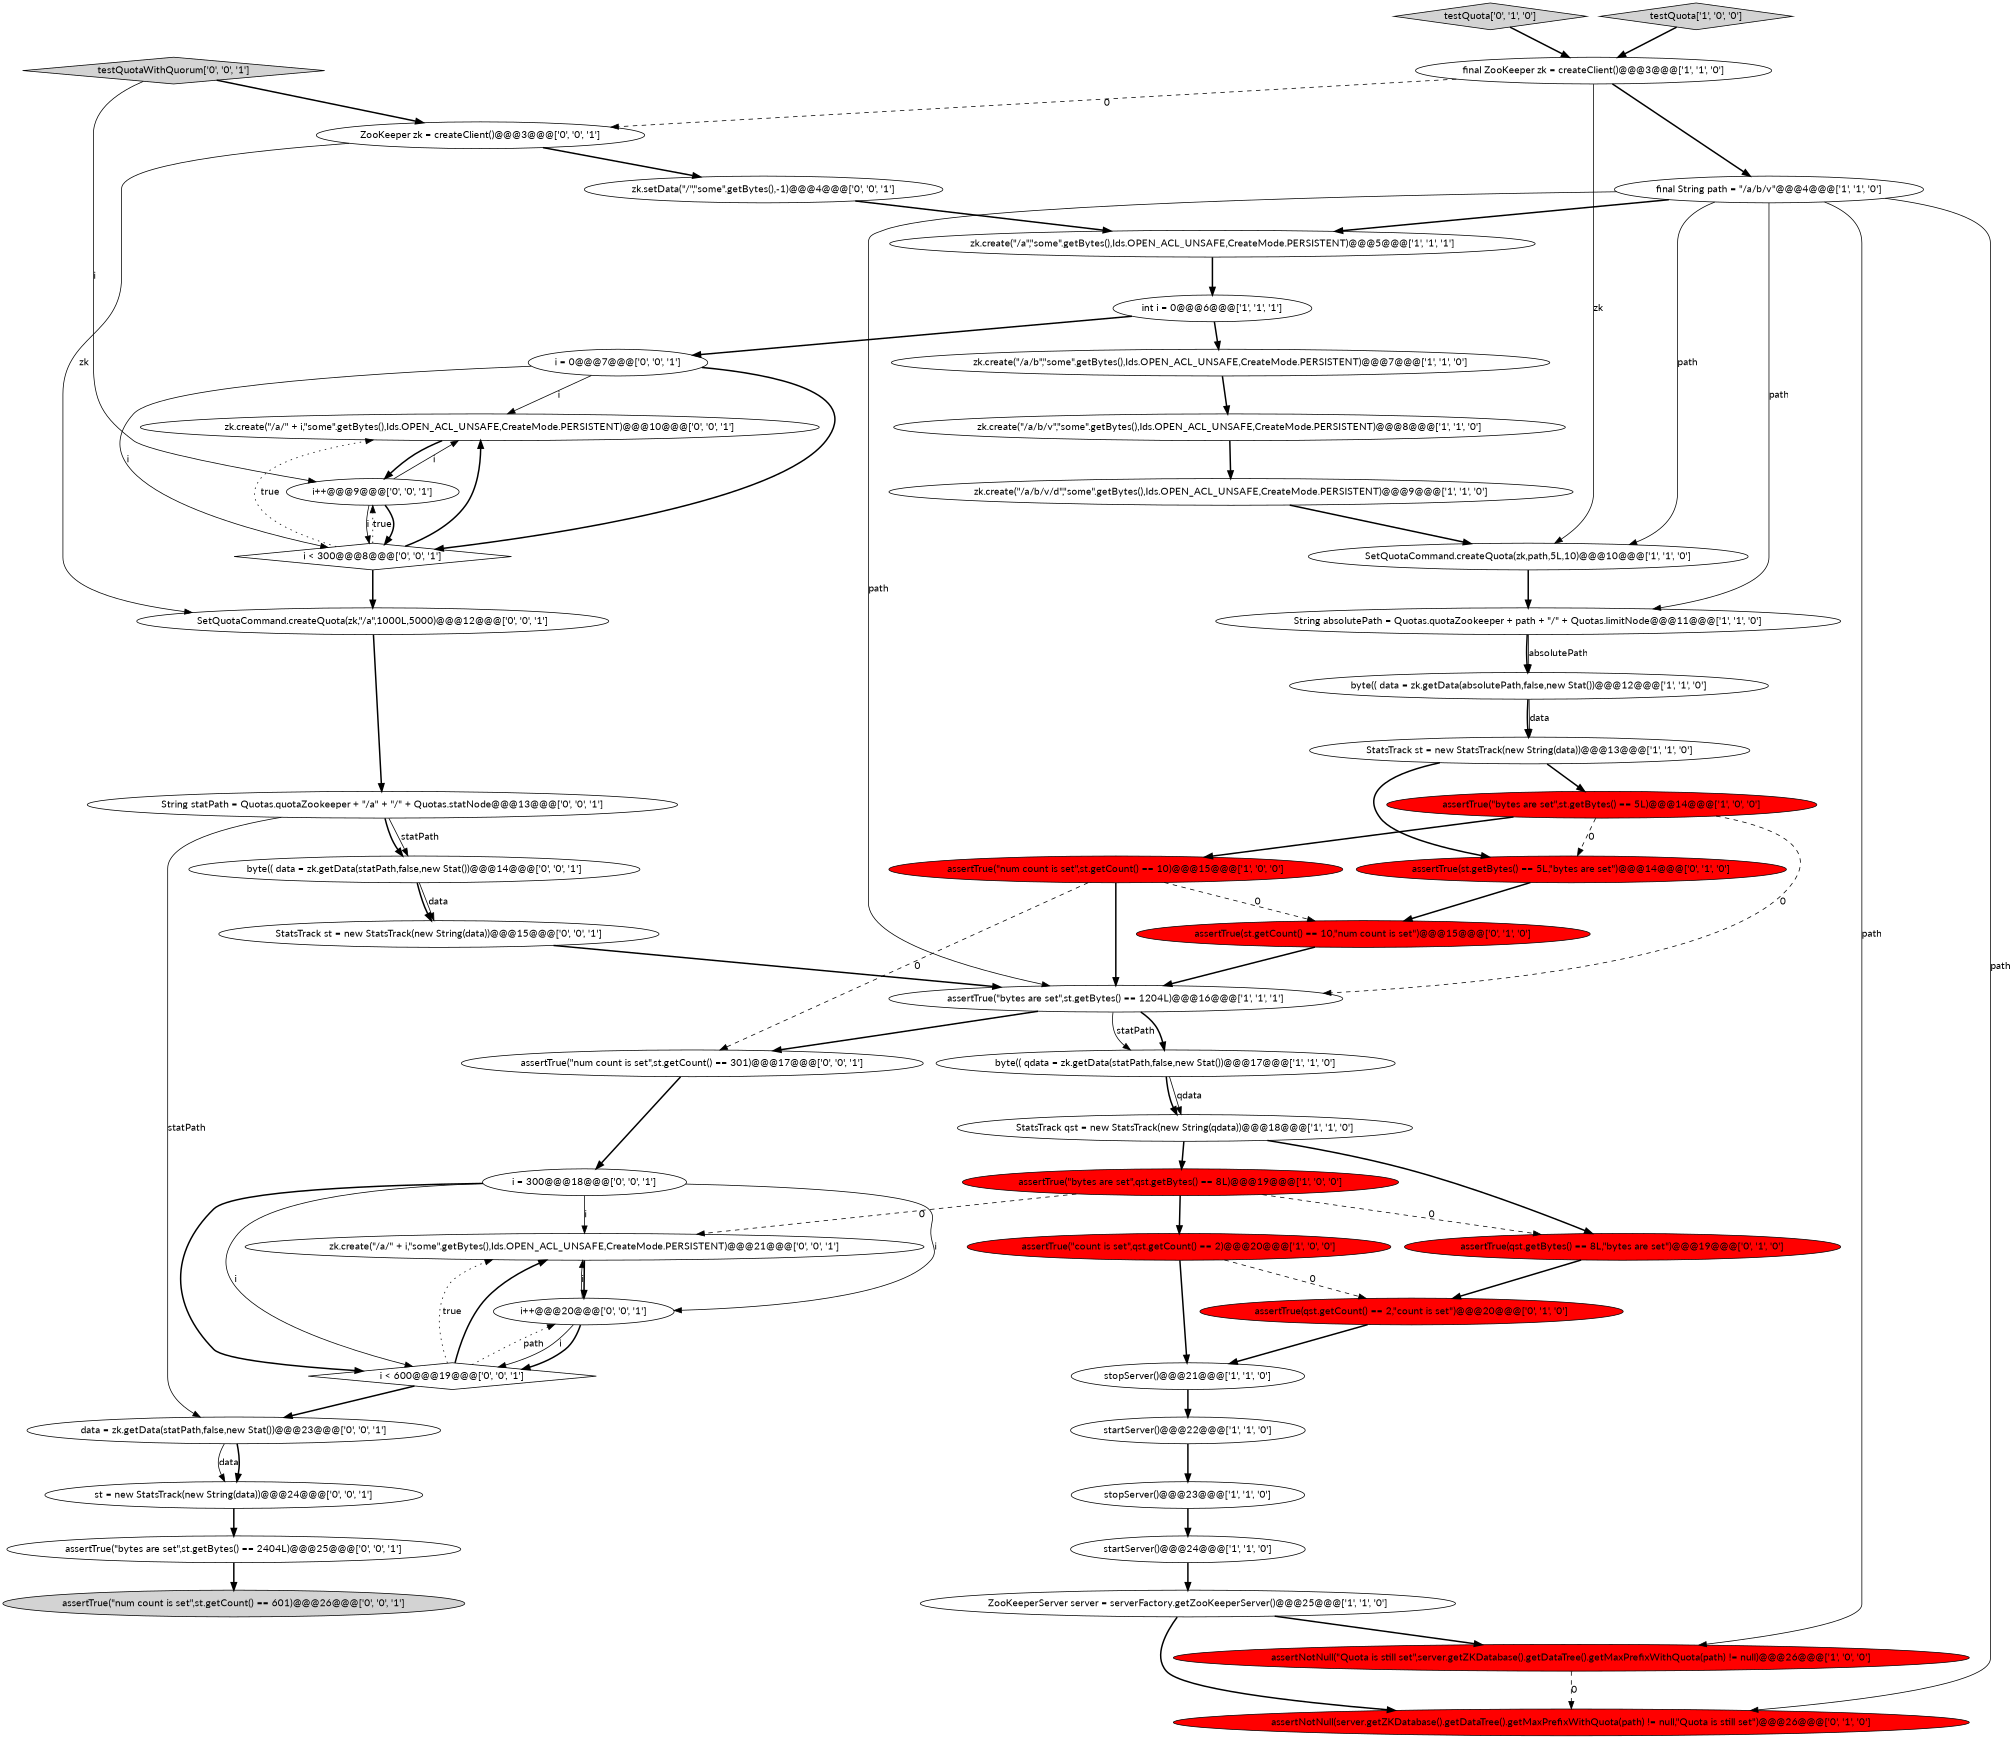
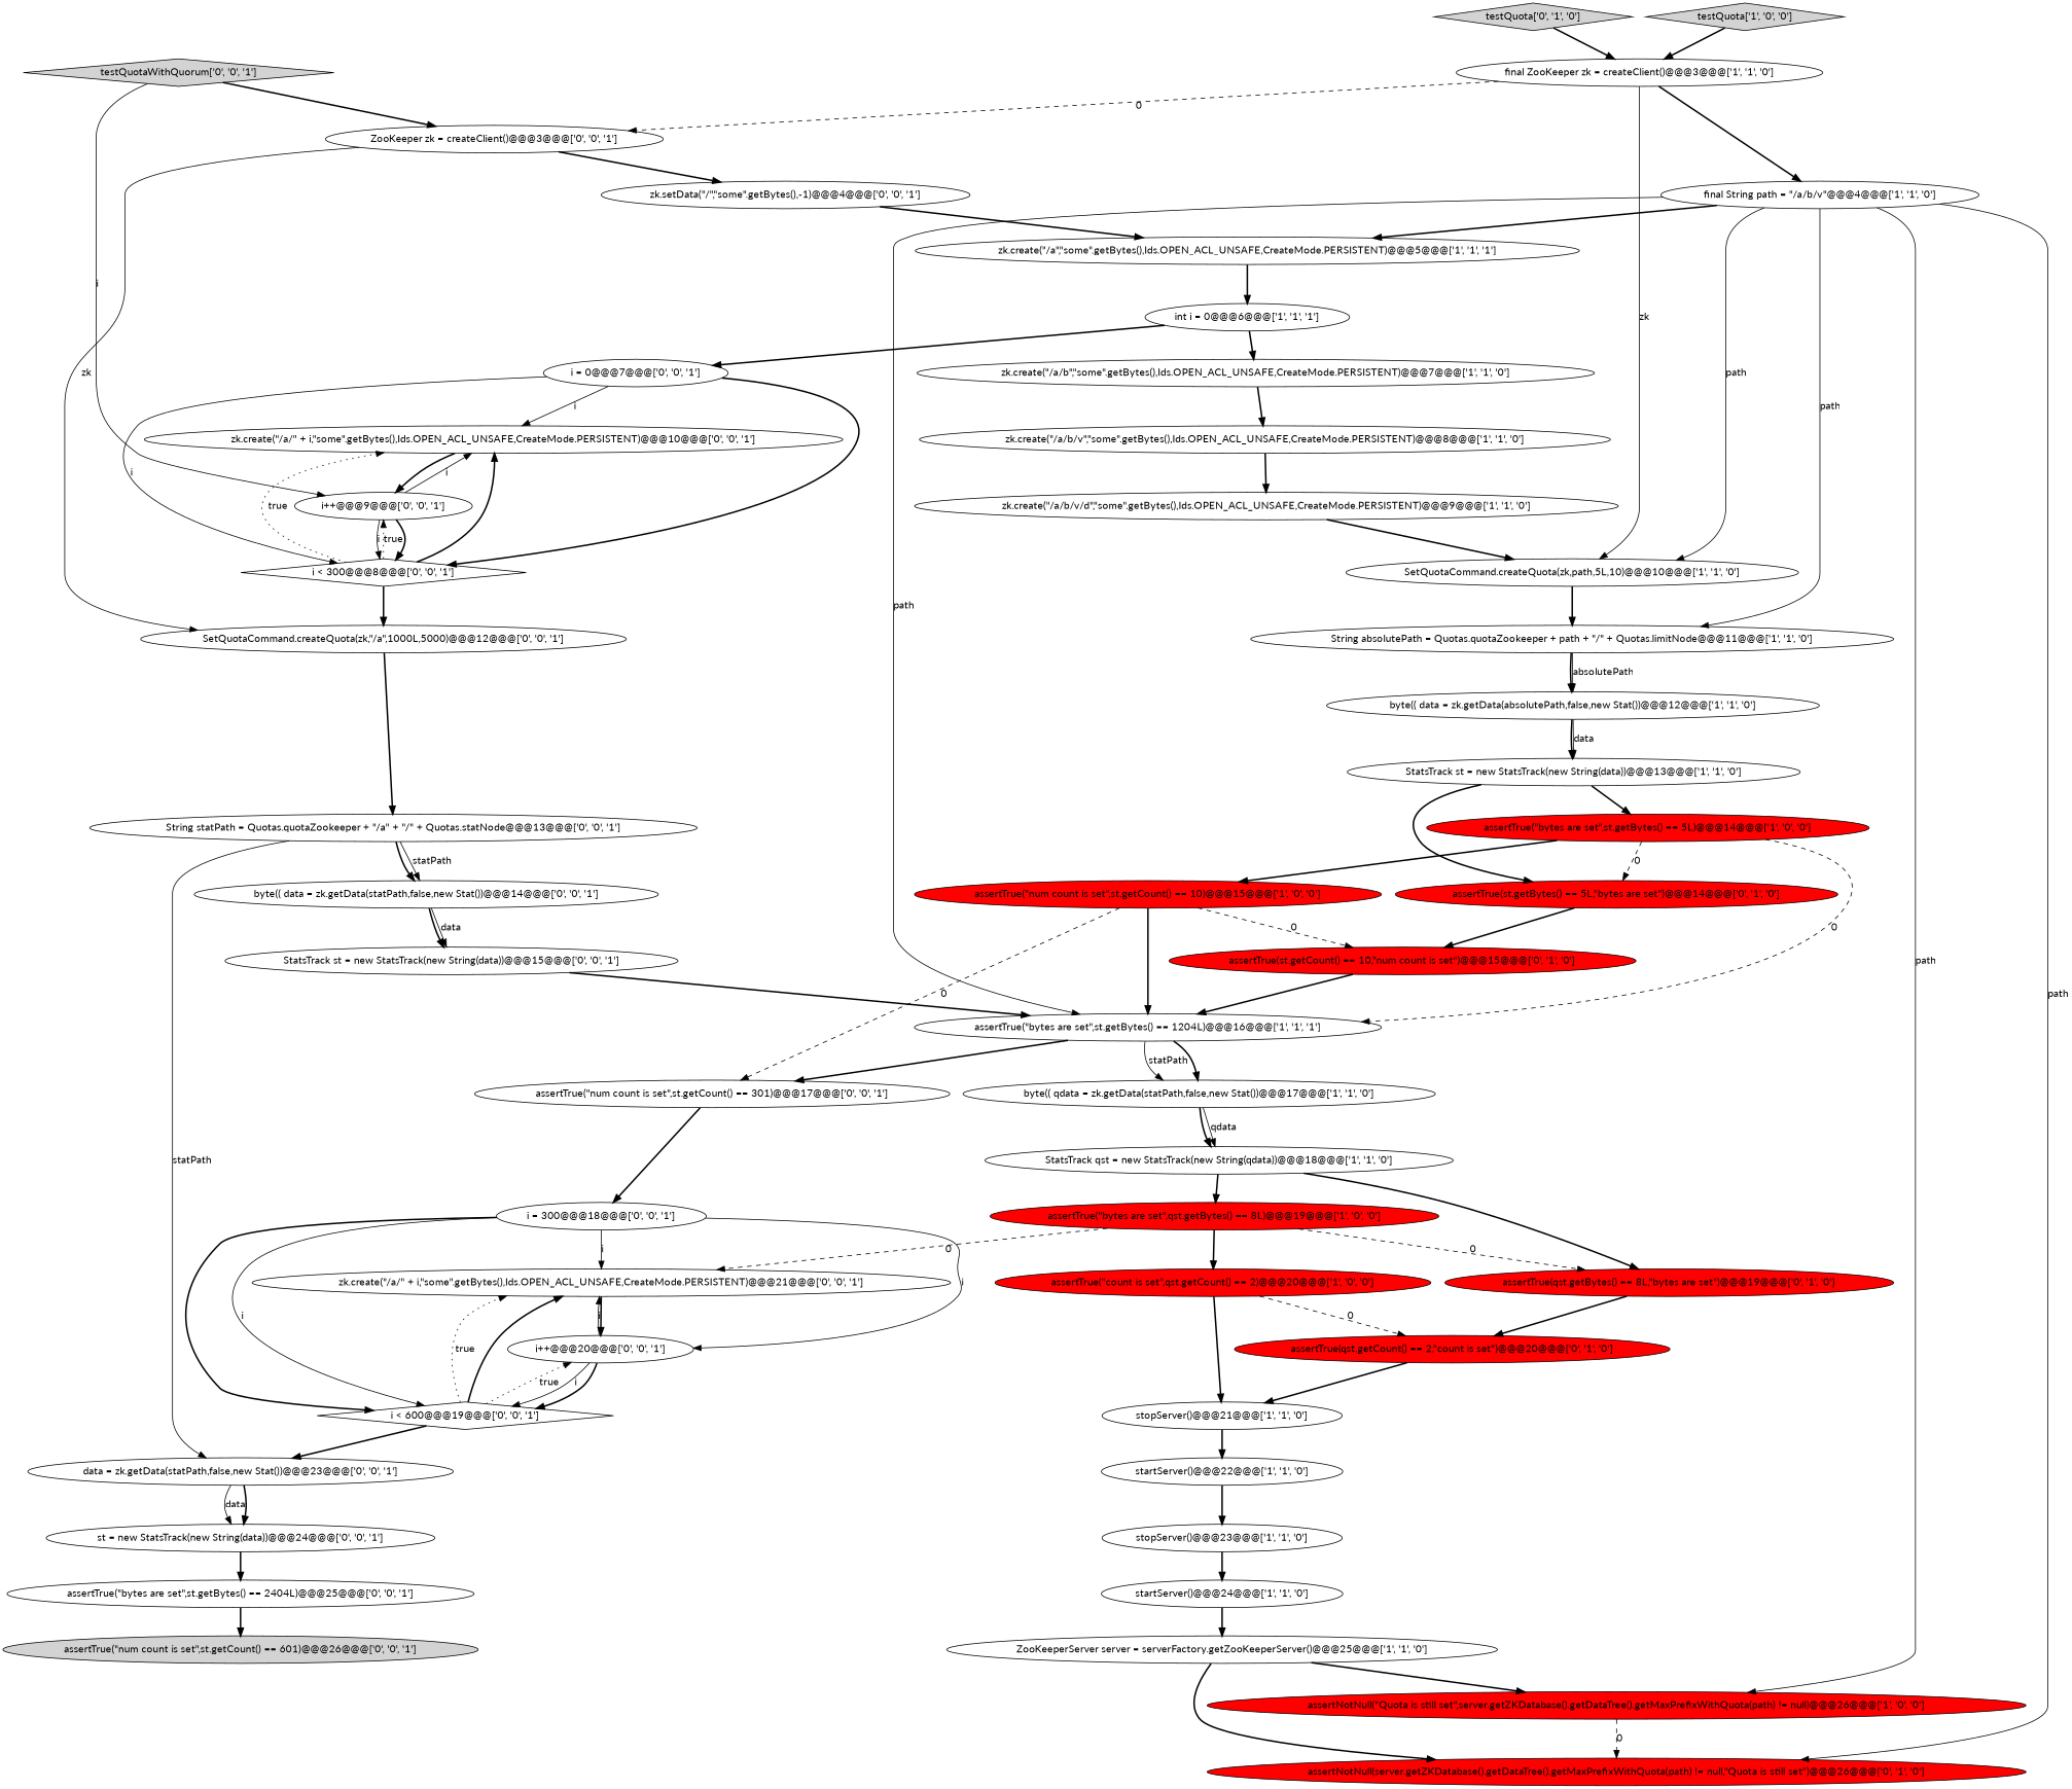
  digraph {
    fontname=Lato
    node [fillcolor=white fontname=Lato shape=ellipse style=filled]
    edge [fontname=Lato style=bold]
    n1 [label="stopServer()@@@23@@@['1', '1', '0']"]
    n2 [label="startServer()@@@24@@@['1', '1', '0']"]
    n3 [label="ZooKeeperServer server = serverFactory.getZooKeeperServer()@@@25@@@['1', '1', '0']"]
    n4 [fillcolor=red label="assertNotNull(\"Quota is still set\",server.getZKDatabase().getDataTree().getMaxPrefixWithQuota(path) != null)@@@26@@@['1', '0', '0']"]
    n5 [fillcolor=red label="assertNotNull(server.getZKDatabase().getDataTree().getMaxPrefixWithQuota(path) != null,\"Quota is still set\")@@@26@@@['0', '1', '0']"]
    n6 [label="i = 0@@@7@@@['0', '0', '1']"]
    n7 [label="zk.create(\"/a/\" + i,\"some\".getBytes(),Ids.OPEN_ACL_UNSAFE,CreateMode.PERSISTENT)@@@10@@@['0', '0', '1']"]
    n8 [label="i < 300@@@8@@@['0', '0', '1']" shape=diamond]
    n9 [label="i++@@@9@@@['0', '0', '1']"]
    n10 [label="SetQuotaCommand.createQuota(zk,\"/a\",1000L,5000)@@@12@@@['0', '0', '1']"]
    n11 [label="final ZooKeeper zk = createClient()@@@3@@@['1', '1', '0']"]
    n12 [label="SetQuotaCommand.createQuota(zk,path,5L,10)@@@10@@@['1', '1', '0']"]
    n13 [label="ZooKeeper zk = createClient()@@@3@@@['0', '0', '1']"]
    n14 [label="final String path = \"/a/b/v\"@@@4@@@['1', '1', '0']"]
    n15 [label="String absolutePath = Quotas.quotaZookeeper + path + \"/\" + Quotas.limitNode@@@11@@@['1', '1', '0']"]
    n16 [label="zk.setData(\"/\",\"some\".getBytes(),-1)@@@4@@@['0', '0', '1']"]
    n17 [label="assertTrue(\"bytes are set\",st.getBytes() == 1204L)@@@16@@@['1', '1', '1']"]
    n18 [label="zk.create(\"/a\",\"some\".getBytes(),Ids.OPEN_ACL_UNSAFE,CreateMode.PERSISTENT)@@@5@@@['1', '1', '1']"]
    n19 [label="byte(( data = zk.getData(absolutePath,false,new Stat())@@@12@@@['1', '1', '0']"]
    n20 [label="i < 600@@@19@@@['0', '0', '1']" shape=diamond]
    n21 [label="i++@@@20@@@['0', '0', '1']"]
    n22 [label="data = zk.getData(statPath,false,new Stat())@@@23@@@['0', '0', '1']"]
    n23 [label="zk.create(\"/a/\" + i,\"some\".getBytes(),Ids.OPEN_ACL_UNSAFE,CreateMode.PERSISTENT)@@@21@@@['0', '0', '1']"]
    n24 [label="st = new StatsTrack(new String(data))@@@24@@@['0', '0', '1']"]
    n25 [fillcolor=red label="assertTrue(\"bytes are set\",st.getBytes() == 5L)@@@14@@@['1', '0', '0']"]
    n26 [fillcolor=red label="assertTrue(st.getBytes() == 5L,\"bytes are set\")@@@14@@@['0', '1', '0']"]
    n27 [fillcolor=red label="assertTrue(\"num count is set\",st.getCount() == 10)@@@15@@@['1', '0', '0']"]
    n28 [label="byte(( qdata = zk.getData(statPath,false,new Stat())@@@17@@@['1', '1', '0']"]
    n29 [label="assertTrue(\"num count is set\",st.getCount() == 301)@@@17@@@['0', '0', '1']"]
    n30 [fillcolor=red label="assertTrue(st.getCount() == 10,\"num count is set\")@@@15@@@['0', '1', '0']"]
    n31 [label="zk.create(\"/a/b/v/d\",\"some\".getBytes(),Ids.OPEN_ACL_UNSAFE,CreateMode.PERSISTENT)@@@9@@@['1', '1', '0']"]
    n32 [label="StatsTrack st = new StatsTrack(new String(data))@@@13@@@['1', '1', '0']"]
    n33 [label="int i = 0@@@6@@@['1', '1', '1']"]
    n34 [label="zk.create(\"/a/b\",\"some\".getBytes(),Ids.OPEN_ACL_UNSAFE,CreateMode.PERSISTENT)@@@7@@@['1', '1', '0']"]
    n35 [label="zk.create(\"/a/b/v\",\"some\".getBytes(),Ids.OPEN_ACL_UNSAFE,CreateMode.PERSISTENT)@@@8@@@['1', '1', '0']"]
    n36 [label="String statPath = Quotas.quotaZookeeper + \"/a\" + \"/\" + Quotas.statNode@@@13@@@['0', '0', '1']"]
    n37 [label="byte(( data = zk.getData(statPath,false,new Stat())@@@14@@@['0', '0', '1']"]
    n38 [label="StatsTrack st = new StatsTrack(new String(data))@@@15@@@['0', '0', '1']"]
    n39 [label="assertTrue(\"bytes are set\",st.getBytes() == 2404L)@@@25@@@['0', '0', '1']"]
    n40 [fillcolor=lightgray label="assertTrue(\"num count is set\",st.getCount() == 601)@@@26@@@['0', '0', '1']"]
    n41 [label="StatsTrack qst = new StatsTrack(new String(qdata))@@@18@@@['1', '1', '0']"]
    n42 [label="i = 300@@@18@@@['0', '0', '1']"]
    n43 [fillcolor=red label="assertTrue(\"bytes are set\",qst.getBytes() == 8L)@@@19@@@['1', '0', '0']"]
    n44 [fillcolor=red label="assertTrue(qst.getBytes() == 8L,\"bytes are set\")@@@19@@@['0', '1', '0']"]
    n45 [fillcolor=red label="assertTrue(\"count is set\",qst.getCount() == 2)@@@20@@@['1', '0', '0']"]
    n46 [fillcolor=red label="assertTrue(qst.getCount() == 2,\"count is set\")@@@20@@@['0', '1', '0']"]
    n47 [label="stopServer()@@@21@@@['1', '1', '0']"]
    n48 [label="startServer()@@@22@@@['1', '1', '0']"]
    n49 [fillcolor=lightgray label="testQuota['0', '1', '0']" shape=diamond]
    n50 [fillcolor=lightgray label="testQuotaWithQuorum['0', '0', '1']" shape=diamond]
    n51 [fillcolor=lightgray label="testQuota['1', '0', '0']" shape=diamond]
    n1 -> n2
    n2 -> n3
    n3 -> n4
    n3 -> n5
    n4 -> n5 [label=0 style=dashed]
    n6 -> n7 [label=i style=solid]
    n6 -> n8
    n6 -> n8 [label=i style=solid]
    n7 -> n9
    n8 -> n7
    n8 -> n7 [label=true style=dotted]
    n8 -> n9 [label=true style=dotted]
    n8 -> n10
    n9 -> n7 [label=i style=solid]
    n9 -> n8 [label=i style=solid]
    n9 -> n8
    n10 -> n36
    n11 -> n12 [label=zk style=solid]
    n11 -> n13 [label=0 style=dashed]
    n11 -> n14
    n12 -> n15
    n13 -> n10 [label=zk style=solid]
    n13 -> n16
    n14 -> n4 [label=path style=solid]
    n14 -> n5 [label=path style=solid]
    n14 -> n12 [label=path style=solid]
    n14 -> n15 [label=path style=solid]
    n14 -> n17 [label=path style=solid]
    n14 -> n18
    n15 -> n19
    n15 -> n19 [label=absolutePath style=solid]
    n16 -> n18
    n17 -> n28 [label=statPath style=solid]
    n17 -> n28
    n17 -> n29
    n18 -> n33
    n19 -> n32
    n19 -> n32 [label=data style=solid]
-   n20 -> n21 [label=path style=dotted]
+   n20 -> n21 [label=true style=dotted]
    n20 -> n22
    n20 -> n23 [label=true style=dotted]
    n20 -> n23
    n21 -> n20 [label=i style=solid]
    n21 -> n20
    n21 -> n23 [label=i style=solid]
    n22 -> n24 [label=data style=solid]
    n22 -> n24
    n23 -> n21
    n24 -> n39
    n25 -> n17 [label=0 style=dashed]
    n25 -> n26 [label=0 style=dashed]
    n25 -> n27
    n26 -> n30
    n27 -> n17
    n27 -> n29 [label=0 style=dashed]
    n27 -> n30 [label=0 style=dashed]
    n28 -> n41
    n28 -> n41 [label=qdata style=solid]
    n29 -> n42
    n30 -> n17
    n31 -> n12
    n32 -> n25
    n32 -> n26
    n33 -> n6
    n33 -> n34
    n34 -> n35
    n35 -> n31
    n36 -> n22 [label=statPath style=solid]
    n36 -> n37
    n36 -> n37 [label=statPath style=solid]
    n37 -> n38 [label=data style=solid]
    n37 -> n38
    n38 -> n17
    n39 -> n40
    n41 -> n43
    n41 -> n44
    n42 -> n20
    n42 -> n20 [label=i style=solid]
    n42 -> n21 [label=i style=solid]
    n42 -> n23 [label=i style=solid]
    n43 -> n23 [label=0 style=dashed]
    n43 -> n44 [label=0 style=dashed]
    n43 -> n45
    n44 -> n46
    n45 -> n46 [label=0 style=dashed]
    n45 -> n47
    n46 -> n47
    n47 -> n48
    n48 -> n1
    n49 -> n11
    n50 -> n9 [label=i style=solid]
    n50 -> n13
    n51 -> n11
  }
